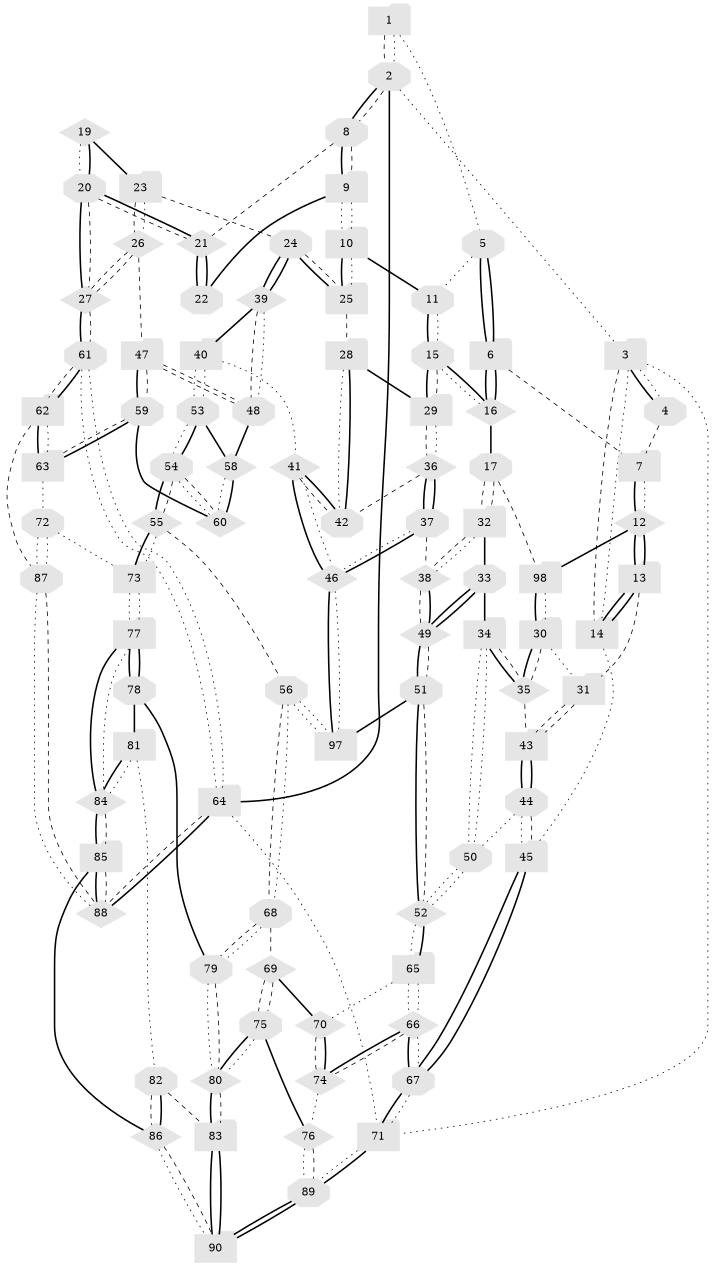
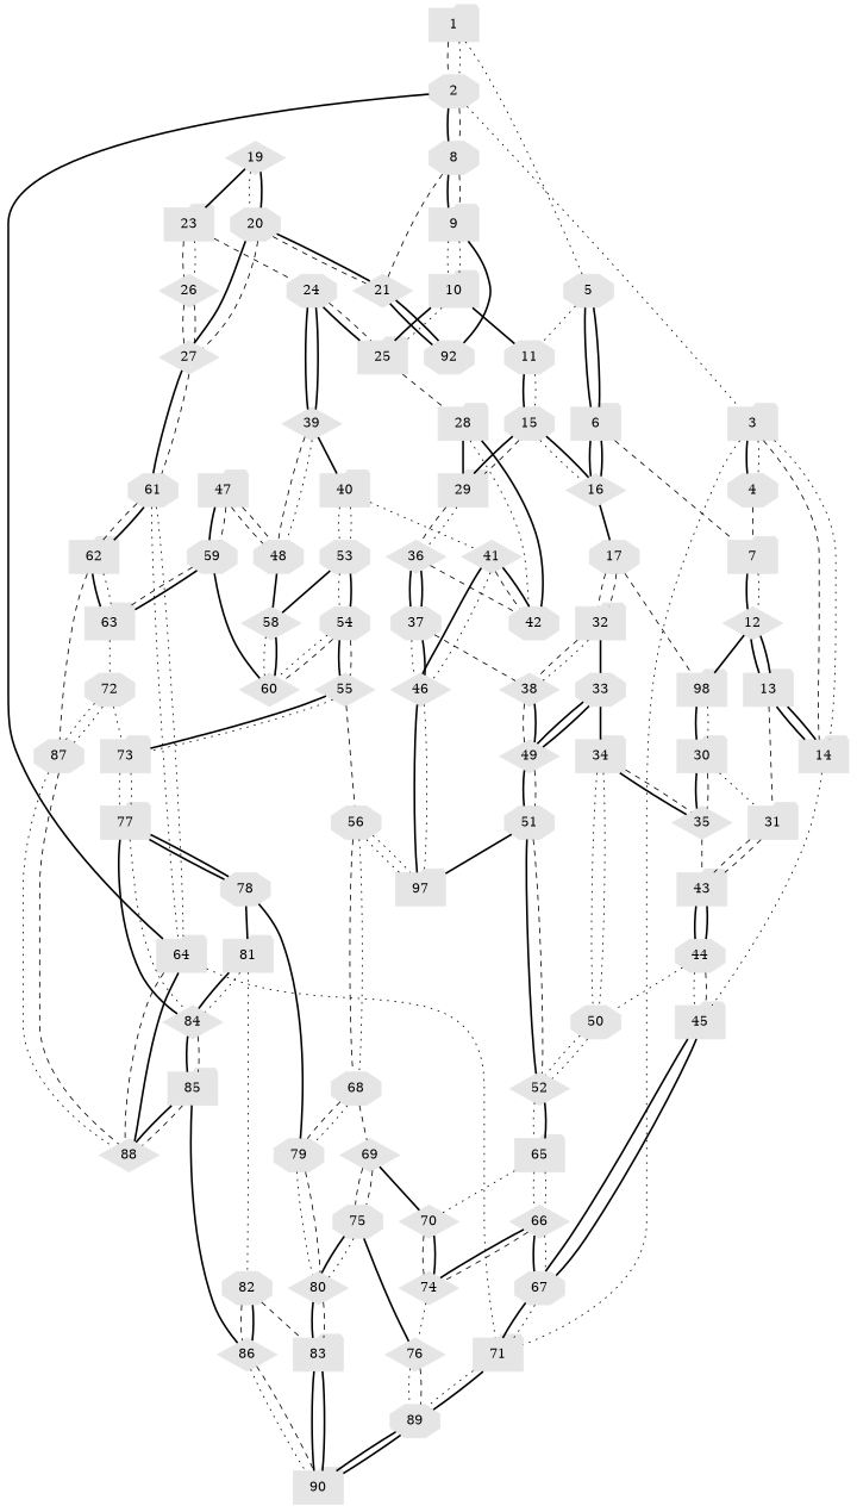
  graph {
    node [color=gray90 shape=folder style=filled]
    edge [style=bold]
    2 [shape=octagon]
    1
    5 [shape=octagon]
    3
    8 [shape=octagon]
    64
    6
    11 [shape=octagon]
    4 [shape=octagon]
    14
    71
    9
    21 [shape=diamond]
    88 [shape=diamond]
    7
    45
    89 [shape=octagon]
    12 [shape=diamond]
    16 [shape=diamond]
    15 [shape=octagon]
    17 [shape=octagon]
    13
    n23 [label=98]
    10
-   22 [shape=octagon]
+   22 [shape=octagon label=92]
    25
    28
    29
    31
    30
    43
    67 [shape=octagon]
    36 [shape=diamond]
    32
    33 [shape=octagon]
    38 [shape=diamond]
    35 [shape=diamond]
    19 [shape=diamond]
    20 [shape=octagon]
    23
    27 [shape=diamond]
    24 [shape=octagon]
    26 [shape=diamond]
    61 [shape=octagon]
    39 [shape=diamond]
    47
    40
    48 [shape=octagon]
    42 [shape=octagon]
    59 [shape=octagon]
    62
    37 [shape=octagon]
    44 [shape=octagon]
    34
    49 [shape=diamond]
    50 [shape=octagon]
    51 [shape=octagon]
    52 [shape=diamond]
    46 [shape=diamond]
    n60 [label=97]
    41 [shape=diamond]
    53 [shape=octagon]
    58 [shape=diamond]
    54 [shape=octagon]
    60 [shape=diamond]
    63
    65
    66 [shape=diamond]
    70 [shape=diamond]
    55 [shape=diamond]
    56 [shape=octagon]
    73
    68 [shape=octagon]
    77
    69 [shape=diamond]
    79 [shape=octagon]
    72 [shape=octagon]
    87 [shape=octagon]
    74 [shape=diamond]
    76 [shape=diamond]
    75 [shape=octagon]
    80 [shape=diamond]
    90
    78 [shape=octagon]
    84 [shape=diamond]
    83
    81
    85
    82 [shape=octagon]
    86 [shape=diamond]
    2 -- 3 [style=dotted]
    2 -- 8
    2 -- 8 [style=dashed]
    2 -- 64
    1 -- 2 [style=dashed]
    1 -- 2 [style=dotted]
    1 -- 5 [style=dotted]
    5 -- 6
    5 -- 6
    5 -- 11 [style=dotted]
    3 -- 4
    3 -- 4 [style=dotted]
    3 -- 14 [style=dashed]
    3 -- 14 [style=dotted]
    3 -- 71 [style=dotted]
    8 -- 9
    8 -- 9 [style=dashed]
    8 -- 21 [style=dashed]
    64 -- 71 [style=dotted]
    64 -- 88 [style=dashed]
    64 -- 88
    6 -- 7 [style=dashed]
    6 -- 16
    6 -- 16
    11 -- 15
    11 -- 15 [style=dotted]
    4 -- 7 [style=dashed]
    14 -- 45 [style=dotted]
    71 -- 89 [style=dotted]
    71 -- 89
    9 -- 10 [style=dotted]
    9 -- 10 [style=dotted]
    9 -- 22
    21 -- 22
    21 -- 22
    7 -- 12
    7 -- 12 [style=dotted]
    45 -- 67
    45 -- 67
    89 -- 90
    89 -- 90
    12 -- 13
    12 -- 13
    12 -- n23
    16 -- 17
    15 -- 16 [style=dotted]
    15 -- 16
    15 -- 29
    15 -- 29 [style=dashed]
    17 -- n23 [style=dashed]
    17 -- 32 [style=dashed]
    17 -- 32 [style=dashed]
    13 -- 14
    13 -- 14
    13 -- 31 [style=dashed]
    n23 -- 30
    n23 -- 30 [style=dotted]
    10 -- 11
    10 -- 25
    10 -- 25 [style=dotted]
    25 -- 28 [style=dashed]
    28 -- 29
    28 -- 42 [style=dotted]
    28 -- 42
    29 -- 36 [style=dashed]
    29 -- 36 [style=dotted]
    31 -- 43 [style=dashed]
    31 -- 43 [style=dashed]
    30 -- 31 [style=dotted]
    30 -- 35
    30 -- 35 [style=dashed]
    43 -- 44
    43 -- 44
    67 -- 71
    67 -- 71 [style=dotted]
    36 -- 42 [style=dashed]
    36 -- 37
    36 -- 37
    32 -- 33
    32 -- 38 [style=dashed]
    32 -- 38 [style=dotted]
    33 -- 34
    33 -- 49
    33 -- 49
    38 -- 49 [style=dashed]
    38 -- 49
    35 -- 43 [style=dashed]
    19 -- 20 [style=dotted]
    19 -- 20
    19 -- 23
    20 -- 21 [style=dashed]
    20 -- 21
    20 -- 27
    20 -- 27 [style=dashed]
    23 -- 24 [style=dashed]
    23 -- 26 [style=dashed]
    23 -- 26 [style=dotted]
    27 -- 61
    27 -- 61 [style=dashed]
    24 -- 25
    24 -- 25 [style=dashed]
    24 -- 39
    24 -- 39
    26 -- 27 [style=dashed]
    26 -- 27 [style=dashed]
-   26 -- 47 [style=dashed]
    61 -- 64 [style=dotted]
    61 -- 64 [style=dotted]
    61 -- 62 [style=dashed]
    61 -- 62
    39 -- 40
    39 -- 48 [style=dashed]
    39 -- 48 [style=dotted]
    47 -- 48 [style=dashed]
    47 -- 48 [style=dashed]
    47 -- 59
    47 -- 59 [style=dashed]
    40 -- 41 [style=dotted]
    40 -- 53 [style=dotted]
    40 -- 53 [style=dotted]
    48 -- 58
    59 -- 60
    59 -- 63 [style=dashed]
    59 -- 63
    62 -- 63
    62 -- 63 [style=dotted]
    62 -- 87 [style=dashed]
    37 -- 38 [style=dashed]
    37 -- 46 [style=dotted]
    37 -- 46
    44 -- 45 [style=dotted]
    44 -- 45 [style=dashed]
    44 -- 50 [style=dotted]
    34 -- 35
    34 -- 35 [style=dashed]
    34 -- 50 [style=dotted]
    34 -- 50 [style=dotted]
    49 -- 51
    49 -- 51 [style=dashed]
    50 -- 52 [style=dotted]
    50 -- 52 [style=dotted]
    51 -- 52
    51 -- 52 [style=dashed]
    51 -- n60
    52 -- 65 [style=dotted]
    52 -- 65
    46 -- n60
    46 -- n60 [style=dotted]
    41 -- 42 [style=dashed]
    41 -- 42
    41 -- 46
    41 -- 46 [style=dotted]
    53 -- 58
    53 -- 54 [style=dotted]
    53 -- 54
    58 -- 60 [style=dotted]
    58 -- 60
    54 -- 60 [style=dotted]
    54 -- 60 [style=dashed]
    54 -- 55
    54 -- 55 [style=dashed]
    63 -- 72 [style=dotted]
    65 -- 66 [style=dotted]
    65 -- 66 [style=dotted]
    65 -- 70 [style=dotted]
    66 -- 67
    66 -- 67 [style=dotted]
    66 -- 74
    66 -- 74 [style=dashed]
    70 -- 74 [style=dashed]
    70 -- 74
    55 -- 56 [style=dashed]
    55 -- 73
    55 -- 73 [style=dotted]
    56 -- n60 [style=dotted]
    56 -- n60 [style=dotted]
    56 -- 68 [style=dashed]
    56 -- 68 [style=dotted]
    73 -- 77 [style=dotted]
    73 -- 77 [style=dotted]
    68 -- 69 [style=dashed]
    68 -- 79 [style=dashed]
    68 -- 79 [style=dotted]
    77 -- 78
    77 -- 78
    77 -- 84
    77 -- 84 [style=dotted]
    69 -- 70
    69 -- 75 [style=dashed]
    69 -- 75 [style=dashed]
    79 -- 80 [style=dotted]
    79 -- 80 [style=dashed]
    72 -- 73 [style=dotted]
    72 -- 87 [style=dotted]
    72 -- 87 [style=dotted]
    87 -- 88 [style=dotted]
    87 -- 88 [style=dashed]
    74 -- 76 [style=dotted]
    76 -- 89 [style=dotted]
    76 -- 89 [style=dashed]
    75 -- 76
    75 -- 80
    75 -- 80 [style=dotted]
    80 -- 83
    80 -- 83 [style=dashed]
    78 -- 79
    78 -- 81
    84 -- 85
    84 -- 85 [style=dashed]
    83 -- 90
    83 -- 90
    81 -- 84
    81 -- 84 [style=dotted]
    81 -- 82 [style=dotted]
    85 -- 88
    85 -- 88 [style=dashed]
    85 -- 86
    82 -- 83 [style=dashed]
    82 -- 86 [style=dashed]
    82 -- 86
    86 -- 90 [style=dotted]
    86 -- 90 [style=dashed]
  }
